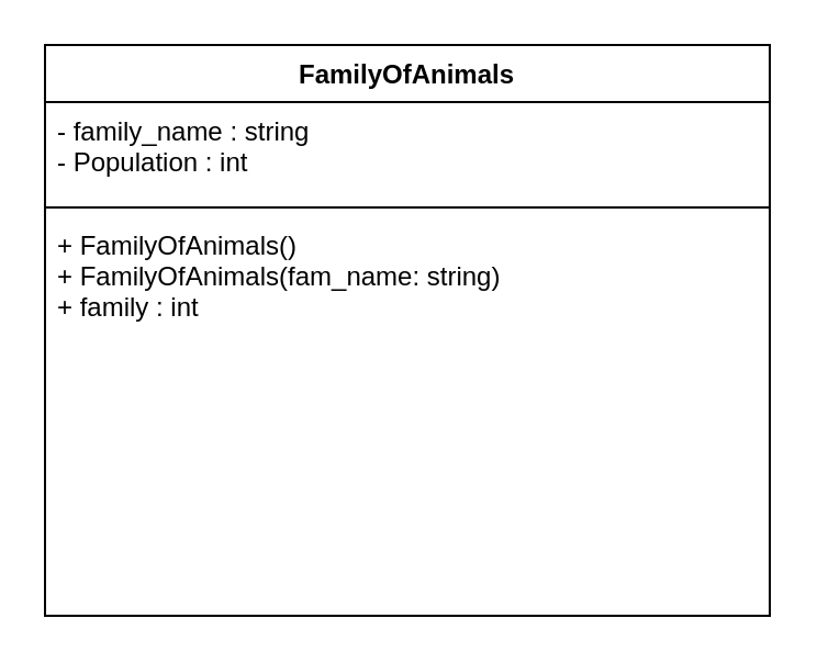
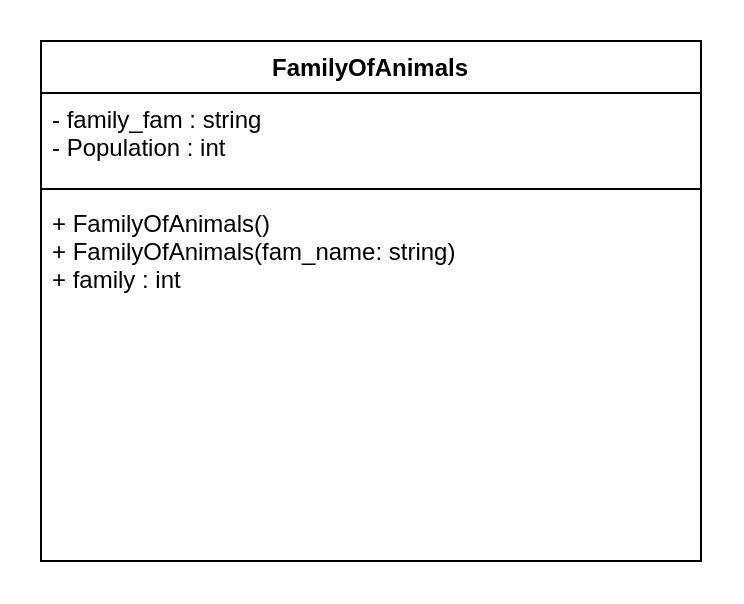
  <mxCell id="0" />
  <mxCell id="1" parent="0" />
  <mxCell id="2" value="FamilyOfAnimals" style="swimlane;fontStyle=1;align=center;verticalAlign=top;childLayout=stackLayout;horizontal=1;startSize=26;horizontalStack=0;resizeParent=1;resizeParentMax=0;resizeLast=0;collapsible=1;marginBottom=0;" vertex="1" parent="1"><mxGeometry x="20" y="20" width="330" height="260" as="geometry" /></mxCell>
- <mxCell id="3" value="- family_name : string&#10;- Population : int" style="text;strokeColor=none;fillColor=none;align=left;verticalAlign=top;spacingLeft=4;spacingRight=4;overflow=hidden;rotatable=0;points=[[0,0.5],[1,0.5]];portConstraint=eastwest;" vertex="1" parent="2"><mxGeometry y="26" width="330" height="44" as="geometry" /></mxCell>
+ <mxCell id="3" value="- family_fam : string&#10;- Population : int" style="text;strokeColor=none;fillColor=none;align=left;verticalAlign=top;spacingLeft=4;spacingRight=4;overflow=hidden;rotatable=0;points=[[0,0.5],[1,0.5]];portConstraint=eastwest;" vertex="1" parent="2"><mxGeometry y="26" width="330" height="44" as="geometry" /></mxCell>
  <mxCell id="4" value="" style="line;strokeWidth=1;fillColor=none;align=left;verticalAlign=middle;spacingTop=-1;spacingLeft=3;spacingRight=3;rotatable=0;labelPosition=right;points=[];portConstraint=eastwest;" vertex="1" parent="2"><mxGeometry y="70" width="330" height="8" as="geometry" /></mxCell>
  <mxCell id="5" value="+ FamilyOfAnimals()&#10;+ FamilyOfAnimals(fam_name: string)&#10;+ family : int" style="text;strokeColor=none;fillColor=none;align=left;verticalAlign=top;spacingLeft=4;spacingRight=4;overflow=hidden;rotatable=0;points=[[0,0.5],[1,0.5]];portConstraint=eastwest;" vertex="1" parent="2"><mxGeometry y="78" width="330" height="182" as="geometry" /></mxCell>
